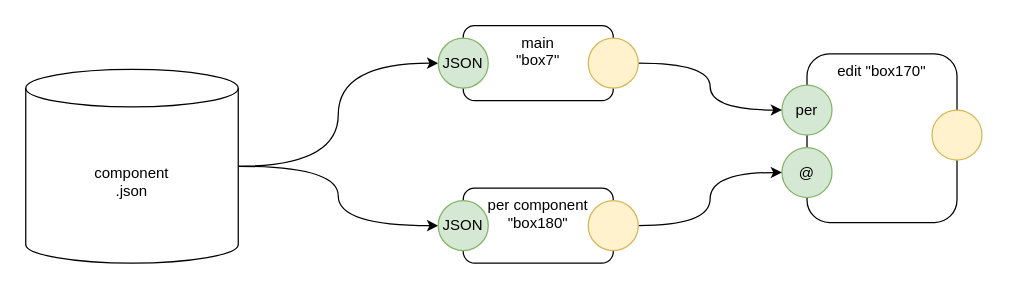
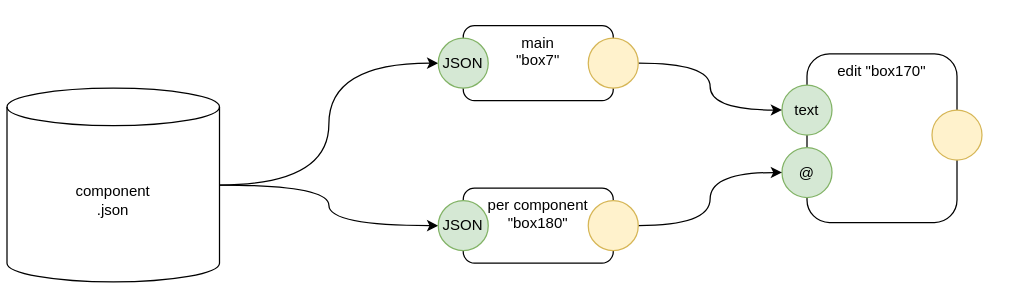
  <mxCell id="0" />
  <mxCell id="1" parent="0" />
  <mxCell id="2" style="edgeStyle=orthogonalEdgeStyle;curved=1;orthogonalLoop=1;jettySize=auto;html=1;exitX=1;exitY=0.5;exitDx=0;exitDy=0;exitPerimeter=0;entryX=0;entryY=0.5;entryDx=0;entryDy=0;" edge="1" parent="1" source="4" target="13"><mxGeometry relative="1" as="geometry" /></mxCell>
  <mxCell id="3" style="edgeStyle=orthogonalEdgeStyle;curved=1;orthogonalLoop=1;jettySize=auto;html=1;exitX=1;exitY=0.5;exitDx=0;exitDy=0;exitPerimeter=0;" edge="1" parent="1" source="4" target="17"><mxGeometry relative="1" as="geometry" /></mxCell>
- <mxCell id="4" value="component&lt;br&gt;.json" style="shape=cylinder3;whiteSpace=wrap;html=1;boundedLbl=1;backgroundOutline=1;size=15;" vertex="1" parent="1"><mxGeometry x="20" y="55" width="170" height="155" as="geometry" /></mxCell>
+ <mxCell id="4" value="component&lt;br&gt;.json" style="shape=cylinder3;whiteSpace=wrap;html=1;boundedLbl=1;backgroundOutline=1;size=15;" vertex="1" parent="1"><mxGeometry x="5" y="70" width="170" height="155" as="geometry" /></mxCell>
  <mxCell id="5" value="main&lt;br&gt;&quot;box7&quot;" style="rounded=1;whiteSpace=wrap;html=1;align=center;verticalAlign=top;" vertex="1" parent="1"><mxGeometry x="370" y="20" width="120" height="60" as="geometry" /></mxCell>
  <mxCell id="6" value="" style="group" vertex="1" connectable="0" parent="1"><mxGeometry x="625" y="42.5" width="160" height="135" as="geometry" /></mxCell>
  <mxCell id="7" value="edit &quot;box170&quot;" style="rounded=1;whiteSpace=wrap;html=1;strokeColor=#000000;align=center;verticalAlign=top;" vertex="1" parent="6"><mxGeometry x="20" width="120" height="135" as="geometry" /></mxCell>
- <mxCell id="8" value="per" style="ellipse;whiteSpace=wrap;html=1;aspect=fixed;strokeColor=#82b366;align=center;fillColor=#d5e8d4;" vertex="1" parent="6"><mxGeometry y="25" width="40" height="40" as="geometry" /></mxCell>
+ <mxCell id="8" value="text" style="ellipse;whiteSpace=wrap;html=1;aspect=fixed;strokeColor=#82b366;align=center;fillColor=#d5e8d4;" vertex="1" parent="6"><mxGeometry y="25" width="40" height="40" as="geometry" /></mxCell>
  <mxCell id="9" value="@" style="ellipse;whiteSpace=wrap;html=1;aspect=fixed;strokeColor=#82b366;align=center;fillColor=#d5e8d4;" vertex="1" parent="6"><mxGeometry y="75" width="40" height="40" as="geometry" /></mxCell>
  <mxCell id="10" value="" style="ellipse;whiteSpace=wrap;html=1;aspect=fixed;strokeColor=#d6b656;align=center;fillColor=#fff2cc;" vertex="1" parent="6"><mxGeometry x="120" y="45" width="40" height="40" as="geometry" /></mxCell>
  <mxCell id="11" style="edgeStyle=orthogonalEdgeStyle;curved=1;orthogonalLoop=1;jettySize=auto;html=1;exitX=1;exitY=0.5;exitDx=0;exitDy=0;entryX=0;entryY=0.5;entryDx=0;entryDy=0;" edge="1" parent="1" source="12" target="8"><mxGeometry relative="1" as="geometry" /></mxCell>
  <mxCell id="12" value="" style="ellipse;whiteSpace=wrap;html=1;aspect=fixed;strokeColor=#d6b656;align=center;fillColor=#fff2cc;verticalAlign=top;" vertex="1" parent="1"><mxGeometry x="470" y="30" width="40" height="40" as="geometry" /></mxCell>
  <mxCell id="13" value="JSON" style="ellipse;whiteSpace=wrap;html=1;aspect=fixed;strokeColor=#82b366;align=center;fillColor=#d5e8d4;" vertex="1" parent="1"><mxGeometry x="350" y="30" width="40" height="40" as="geometry" /></mxCell>
  <mxCell id="14" value="per component&lt;br&gt;&quot;box180&quot;" style="rounded=1;whiteSpace=wrap;html=1;align=center;verticalAlign=top;" vertex="1" parent="1"><mxGeometry x="370" y="150" width="120" height="60" as="geometry" /></mxCell>
  <mxCell id="15" style="edgeStyle=orthogonalEdgeStyle;orthogonalLoop=1;jettySize=auto;html=1;exitX=1;exitY=0.5;exitDx=0;exitDy=0;entryX=0;entryY=0.5;entryDx=0;entryDy=0;curved=1;" edge="1" parent="1" source="16" target="9"><mxGeometry relative="1" as="geometry" /></mxCell>
  <mxCell id="16" value="" style="ellipse;whiteSpace=wrap;html=1;aspect=fixed;strokeColor=#d6b656;align=center;fillColor=#fff2cc;verticalAlign=top;" vertex="1" parent="1"><mxGeometry x="470" y="160" width="40" height="40" as="geometry" /></mxCell>
  <mxCell id="17" value="JSON" style="ellipse;whiteSpace=wrap;html=1;aspect=fixed;strokeColor=#82b366;align=center;fillColor=#d5e8d4;" vertex="1" parent="1"><mxGeometry x="350" y="160" width="40" height="40" as="geometry" /></mxCell>
